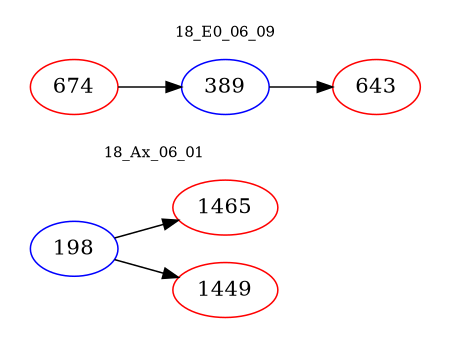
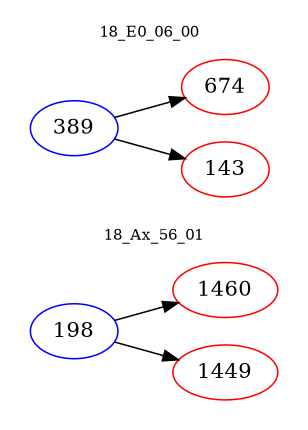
  digraph {
    rankdir=LR
    node [color=red]
    edge [color=black]
    n1 [color=blue label=198]
    n2 [label=1449]
-   n3 [label=1465]
+   n3 [label=1460]
    n4 [color=blue label=389]
-   n5 [label=643]
+   n5 [label=143]
    n6 [label=674]
    subgraph cluster_1 {
      color=white
      fontsize=10
-     label="18_Ax_06_01"
+     label="18_Ax_56_01"
      n1
      n2
      n3
    }
    subgraph cluster_2 {
      color=white
      fontsize=10
-     label="18_E0_06_09"
+     label="18_E0_06_00"
      n4
      n5
      n6
    }
    n1 -> n2
    n1 -> n3
    n4 -> n5
-   n6 -> n4
+   n4 -> n6
  }
